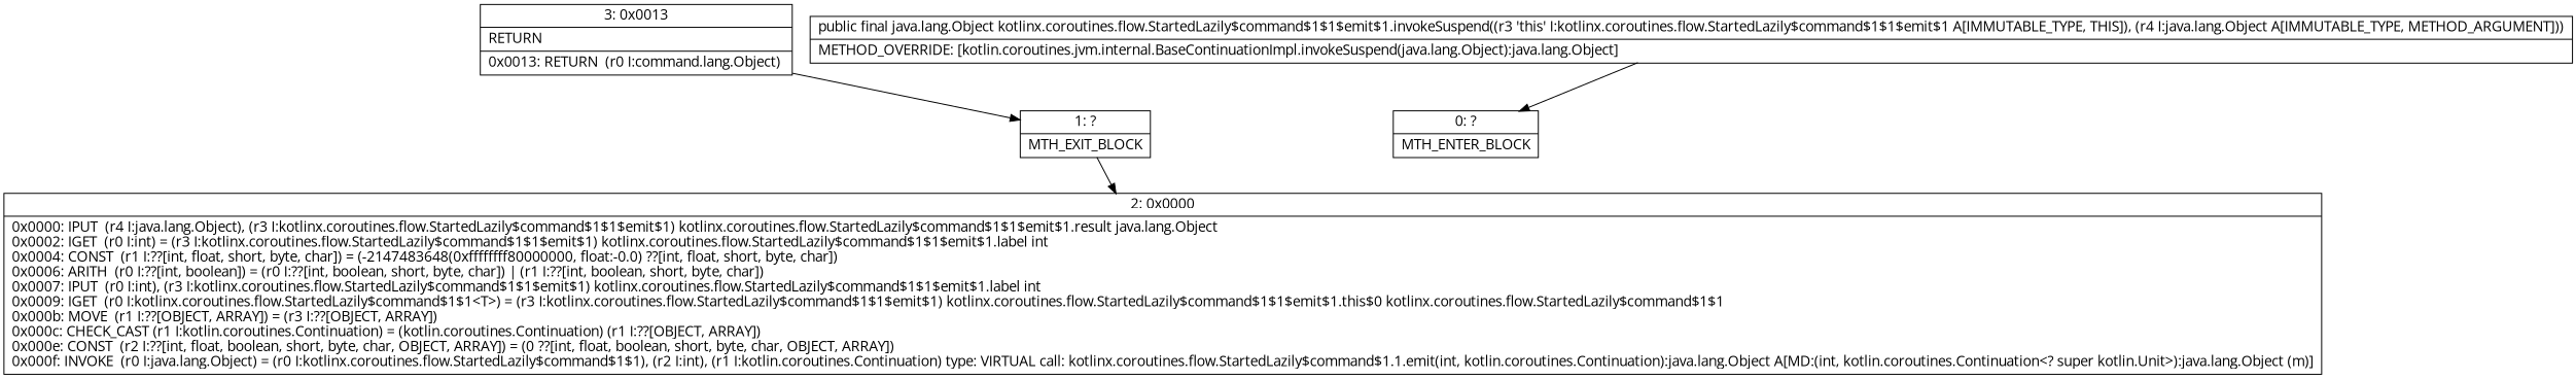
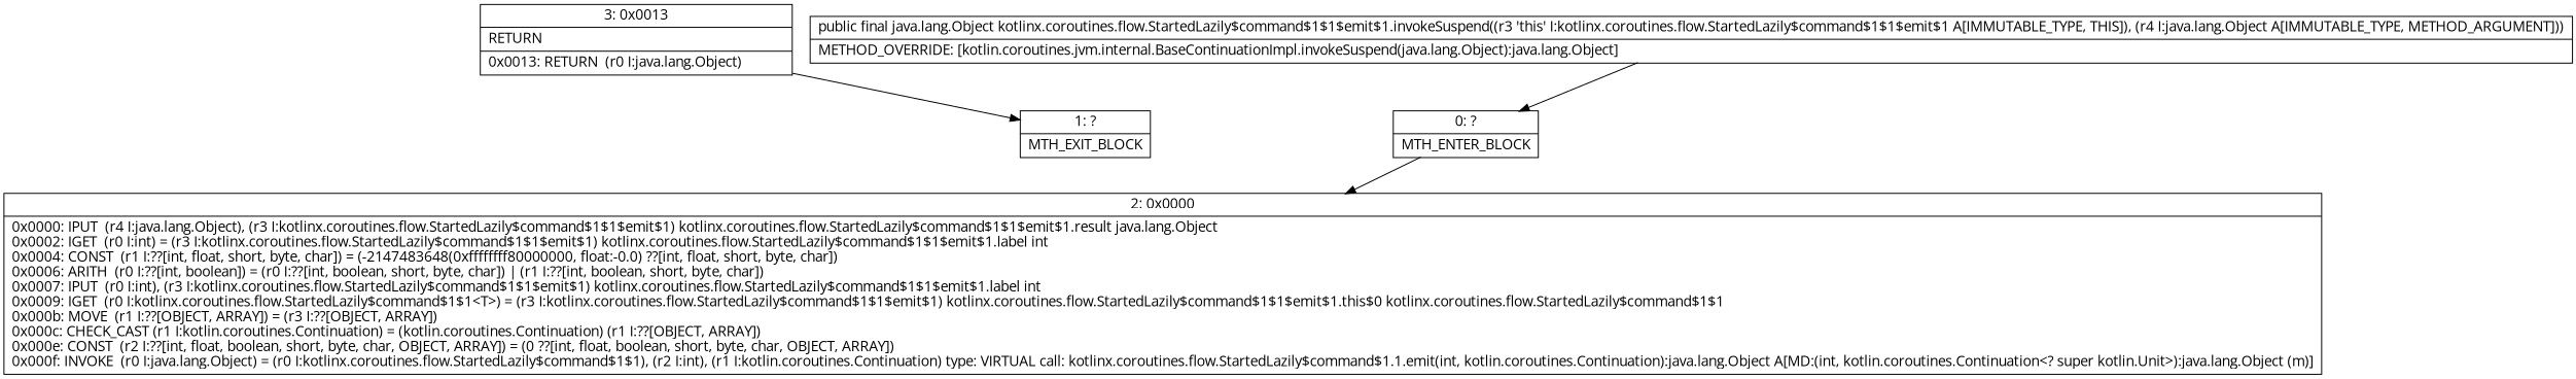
  digraph {
    fontname="Open Sans"
    node [fontname="Open Sans" shape=record]
    edge [fontname="Open Sans"]
    n1 [label="{0\:\ ?|MTH_ENTER_BLOCK\l}"]
    n2 [label="{2\:\ 0x0000|0x0000: IPUT  (r4 I:java.lang.Object), (r3 I:kotlinx.coroutines.flow.StartedLazily$command$1$1$emit$1) kotlinx.coroutines.flow.StartedLazily$command$1$1$emit$1.result java.lang.Object \l0x0002: IGET  (r0 I:int) = (r3 I:kotlinx.coroutines.flow.StartedLazily$command$1$1$emit$1) kotlinx.coroutines.flow.StartedLazily$command$1$1$emit$1.label int \l0x0004: CONST  (r1 I:??[int, float, short, byte, char]) = (\-2147483648(0xffffffff80000000, float:\-0.0) ??[int, float, short, byte, char]) \l0x0006: ARITH  (r0 I:??[int, boolean]) = (r0 I:??[int, boolean, short, byte, char]) \| (r1 I:??[int, boolean, short, byte, char]) \l0x0007: IPUT  (r0 I:int), (r3 I:kotlinx.coroutines.flow.StartedLazily$command$1$1$emit$1) kotlinx.coroutines.flow.StartedLazily$command$1$1$emit$1.label int \l0x0009: IGET  (r0 I:kotlinx.coroutines.flow.StartedLazily$command$1$1\<T\>) = (r3 I:kotlinx.coroutines.flow.StartedLazily$command$1$1$emit$1) kotlinx.coroutines.flow.StartedLazily$command$1$1$emit$1.this$0 kotlinx.coroutines.flow.StartedLazily$command$1$1 \l0x000b: MOVE  (r1 I:??[OBJECT, ARRAY]) = (r3 I:??[OBJECT, ARRAY]) \l0x000c: CHECK_CAST (r1 I:kotlin.coroutines.Continuation) = (kotlin.coroutines.Continuation) (r1 I:??[OBJECT, ARRAY]) \l0x000e: CONST  (r2 I:??[int, float, boolean, short, byte, char, OBJECT, ARRAY]) = (0 ??[int, float, boolean, short, byte, char, OBJECT, ARRAY]) \l0x000f: INVOKE  (r0 I:java.lang.Object) = (r0 I:kotlinx.coroutines.flow.StartedLazily$command$1$1), (r2 I:int), (r1 I:kotlin.coroutines.Continuation) type: VIRTUAL call: kotlinx.coroutines.flow.StartedLazily$command$1.1.emit(int, kotlin.coroutines.Continuation):java.lang.Object A[MD:(int, kotlin.coroutines.Continuation\<? super kotlin.Unit\>):java.lang.Object (m)]\l}"]
-   n3 [label="{3\:\ 0x0013|RETURN\l|0x0013: RETURN  (r0 I:command.lang.Object) \l}"]
+   n3 [label="{3\:\ 0x0013|RETURN\l|0x0013: RETURN  (r0 I:java.lang.Object) \l}"]
    n4 [label="{1\:\ ?|MTH_EXIT_BLOCK\l}"]
    n5 [label="{public final java.lang.Object kotlinx.coroutines.flow.StartedLazily$command$1$1$emit$1.invokeSuspend((r3 'this' I:kotlinx.coroutines.flow.StartedLazily$command$1$1$emit$1 A[IMMUTABLE_TYPE, THIS]), (r4 I:java.lang.Object A[IMMUTABLE_TYPE, METHOD_ARGUMENT]))  | METHOD_OVERRIDE: [kotlin.coroutines.jvm.internal.BaseContinuationImpl.invokeSuspend(java.lang.Object):java.lang.Object]\l}"]
-   n4 -> n2
+   n1 -> n2
    n3 -> n4
    n5 -> n1
  }
